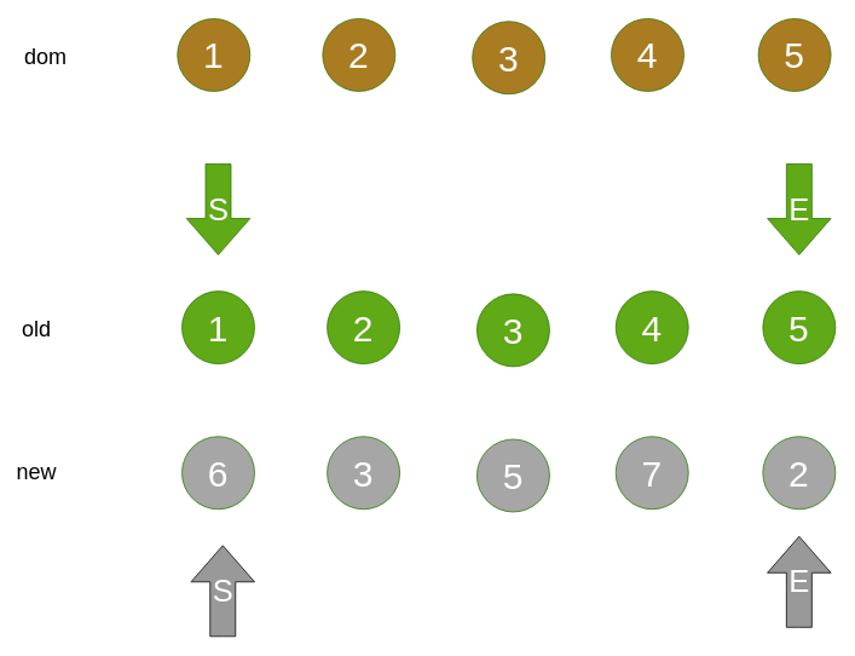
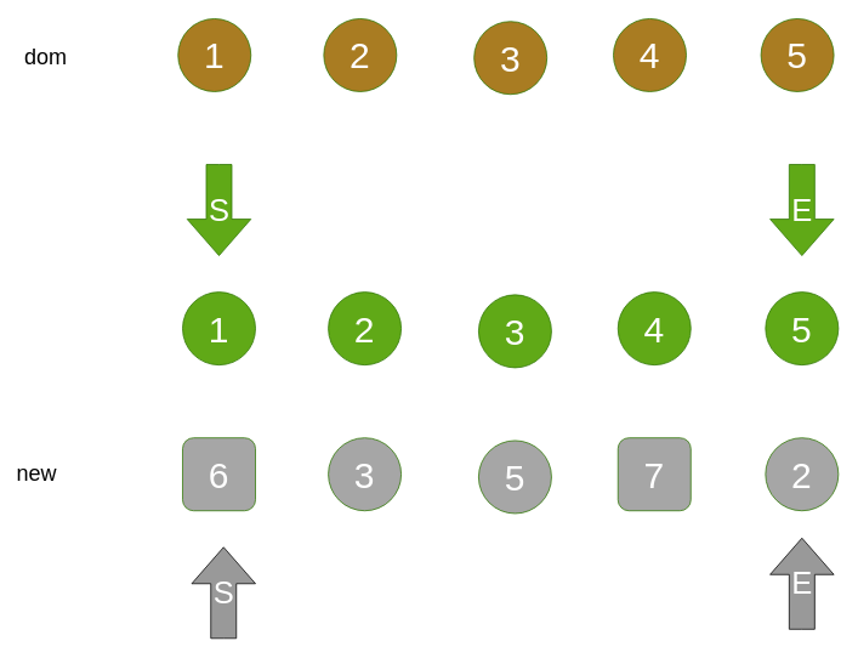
  <mxCell id="0" />
  <mxCell id="1" parent="0" />
  <mxCell id="2" value="1" style="ellipse;whiteSpace=wrap;html=1;aspect=fixed;fillColor=#60A917;strokeColor=#2D7600;fontColor=#ffffff;shadow=0;flipV=1;fontSize=40;" parent="1" vertex="1"><mxGeometry x="200" y="320" width="80" height="80" as="geometry" /></mxCell>
  <mxCell id="3" value="&lt;span style=&quot;font-family: &amp;#34;helvetica&amp;#34; ; font-size: 40px&quot;&gt;5&lt;/span&gt;" style="ellipse;whiteSpace=wrap;html=1;aspect=fixed;fillColor=#60A917;strokeColor=#2D7600;fontColor=#ffffff;shadow=0;flipV=1;" parent="1" vertex="1"><mxGeometry x="840" y="320" width="80" height="80" as="geometry" /></mxCell>
  <mxCell id="4" value="&lt;span style=&quot;font-family: &amp;#34;helvetica&amp;#34; ; font-size: 40px&quot;&gt;4&lt;/span&gt;" style="ellipse;whiteSpace=wrap;html=1;aspect=fixed;fillColor=#60A917;strokeColor=#2D7600;fontColor=#ffffff;shadow=0;flipV=1;" parent="1" vertex="1"><mxGeometry x="678" y="320" width="80" height="80" as="geometry" /></mxCell>
  <mxCell id="5" value="&lt;span style=&quot;font-family: &amp;#34;helvetica&amp;#34; ; font-size: 40px&quot;&gt;3&lt;/span&gt;" style="ellipse;whiteSpace=wrap;html=1;aspect=fixed;fillColor=#60A917;strokeColor=#2D7600;fontColor=#ffffff;shadow=0;flipV=1;" parent="1" vertex="1"><mxGeometry x="525" y="323" width="80" height="80" as="geometry" /></mxCell>
  <mxCell id="6" value="&lt;span style=&quot;color: rgb(255 , 255 , 255) ; font-family: &amp;#34;helvetica&amp;#34; ; font-size: 40px ; font-style: normal ; font-weight: 400 ; letter-spacing: normal ; text-align: center ; text-indent: 0px ; text-transform: none ; word-spacing: 0px ; display: inline ; float: none&quot;&gt;2&lt;/span&gt;" style="ellipse;whiteSpace=wrap;html=1;aspect=fixed;fillColor=#60A917;strokeColor=#2D7600;fontColor=#ffffff;shadow=0;flipV=1;" parent="1" vertex="1"><mxGeometry x="360" y="320" width="80" height="80" as="geometry" /></mxCell>
- <mxCell id="7" value="&lt;span style=&quot;font-family: &amp;#34;helvetica&amp;#34; ; font-size: 40px&quot;&gt;6&lt;/span&gt;" style="ellipse;whiteSpace=wrap;html=1;aspect=fixed;strokeColor=#2D7600;fontColor=#ffffff;shadow=0;flipV=1;fillColor=#A6A6A6;" parent="1" vertex="1"><mxGeometry x="200" y="480" width="80" height="80" as="geometry" /></mxCell>
+ <mxCell id="7" value="&lt;span style=&quot;font-family: &amp;#34;helvetica&amp;#34; ; font-size: 40px&quot;&gt;6&lt;/span&gt;" style="whiteSpace=wrap;html=1;aspect=fixed;strokeColor=#2D7600;fontColor=#ffffff;shadow=0;flipV=1;fillColor=#A6A6A6;rounded=1;" parent="1" vertex="1"><mxGeometry x="200" y="480" width="80" height="80" as="geometry" /></mxCell>
  <mxCell id="8" value="&lt;span style=&quot;font-family: &amp;#34;helvetica&amp;#34; ; font-size: 40px&quot;&gt;2&lt;/span&gt;" style="ellipse;whiteSpace=wrap;html=1;aspect=fixed;strokeColor=#2D7600;fontColor=#ffffff;shadow=0;flipV=1;fillColor=#A6A6A6;" parent="1" vertex="1"><mxGeometry x="840" y="480" width="80" height="80" as="geometry" /></mxCell>
- <mxCell id="9" value="&lt;span style=&quot;font-family: &amp;#34;helvetica&amp;#34; ; font-size: 40px&quot;&gt;7&lt;/span&gt;" style="ellipse;whiteSpace=wrap;html=1;aspect=fixed;strokeColor=#2D7600;fontColor=#ffffff;shadow=0;flipV=1;fillColor=#A6A6A6;" parent="1" vertex="1"><mxGeometry x="678" y="480" width="80" height="80" as="geometry" /></mxCell>
+ <mxCell id="9" value="&lt;span style=&quot;font-family: &amp;#34;helvetica&amp;#34; ; font-size: 40px&quot;&gt;7&lt;/span&gt;" style="whiteSpace=wrap;html=1;aspect=fixed;strokeColor=#2D7600;fontColor=#ffffff;shadow=0;flipV=1;fillColor=#A6A6A6;rounded=1;" parent="1" vertex="1"><mxGeometry x="678" y="480" width="80" height="80" as="geometry" /></mxCell>
  <mxCell id="10" value="&lt;span style=&quot;font-family: &amp;#34;helvetica&amp;#34; ; font-size: 40px&quot;&gt;5&lt;/span&gt;" style="ellipse;whiteSpace=wrap;html=1;aspect=fixed;strokeColor=#2D7600;fontColor=#ffffff;shadow=0;flipV=1;fillColor=#A6A6A6;" parent="1" vertex="1"><mxGeometry x="525" y="483" width="80" height="80" as="geometry" /></mxCell>
  <mxCell id="11" value="&lt;span style=&quot;font-family: &amp;#34;helvetica&amp;#34; ; font-size: 40px&quot;&gt;3&lt;/span&gt;" style="ellipse;whiteSpace=wrap;html=1;aspect=fixed;strokeColor=#2D7600;fontColor=#ffffff;shadow=0;flipV=1;fillColor=#A6A6A6;" parent="1" vertex="1"><mxGeometry x="360" y="480" width="80" height="80" as="geometry" /></mxCell>
- <mxCell id="12" value="old" style="text;html=1;strokeColor=none;fillColor=none;align=center;verticalAlign=middle;whiteSpace=wrap;rounded=0;shadow=0;fontColor=#000000;fontSize=24;" parent="1" vertex="1"><mxGeometry x="20" y="353" width="40" height="17" as="geometry" /></mxCell>
  <mxCell id="13" value="new&lt;br&gt;" style="text;html=1;strokeColor=none;fillColor=none;align=center;verticalAlign=middle;whiteSpace=wrap;rounded=0;shadow=0;fontColor=#000000;fontSize=24;" parent="1" vertex="1"><mxGeometry x="20" y="510" width="40" height="20" as="geometry" /></mxCell>
  <mxCell id="14" value="&lt;font style=&quot;font-size: 34px&quot;&gt;S&lt;/font&gt;" style="html=1;shadow=0;dashed=0;align=center;verticalAlign=middle;shape=mxgraph.arrows2.arrow;dy=0.6;dx=40;direction=south;notch=0;fillColor=#60a917;strokeColor=#2D7600;fontColor=#ffffff;" parent="1" vertex="1"><mxGeometry x="205" y="180" width="70" height="100" as="geometry" /></mxCell>
  <mxCell id="15" value="&lt;span style=&quot;font-size: 34px&quot;&gt;E&lt;/span&gt;" style="html=1;shadow=0;dashed=0;align=center;verticalAlign=middle;shape=mxgraph.arrows2.arrow;dy=0.6;dx=40;direction=south;notch=0;fillColor=#60a917;strokeColor=#2D7600;fontColor=#ffffff;" parent="1" vertex="1"><mxGeometry x="845" y="180" width="70" height="100" as="geometry" /></mxCell>
  <mxCell id="16" value="&lt;span style=&quot;color: rgb(255 , 255 , 255) ; font-size: 34px&quot;&gt;S&lt;/span&gt;" style="html=1;shadow=0;dashed=0;align=center;verticalAlign=middle;shape=mxgraph.arrows2.arrow;dy=0.6;dx=40;direction=north;notch=0;fillColor=#999999;" parent="1" vertex="1"><mxGeometry x="210" y="600" width="70" height="100" as="geometry" /></mxCell>
  <mxCell id="17" value="&lt;font color=&quot;#ffffff&quot;&gt;&lt;span style=&quot;font-size: 34px&quot;&gt;E&lt;/span&gt;&lt;/font&gt;" style="html=1;shadow=0;dashed=0;align=center;verticalAlign=middle;shape=mxgraph.arrows2.arrow;dy=0.6;dx=40;direction=north;notch=0;fillColor=#999999;" parent="1" vertex="1"><mxGeometry x="845" y="590" width="70" height="100" as="geometry" /></mxCell>
  <mxCell id="18" value="1" style="ellipse;whiteSpace=wrap;html=1;aspect=fixed;strokeColor=#2D7600;fontColor=#ffffff;shadow=0;flipV=1;fontSize=40;fillColor=#A97C22;" parent="1" vertex="1"><mxGeometry x="195" y="20" width="80" height="80" as="geometry" /></mxCell>
  <mxCell id="19" value="&lt;span style=&quot;font-family: &amp;#34;helvetica&amp;#34; ; font-size: 40px&quot;&gt;5&lt;/span&gt;" style="ellipse;whiteSpace=wrap;html=1;aspect=fixed;strokeColor=#2D7600;fontColor=#ffffff;shadow=0;flipV=1;fillColor=#A97C22;" parent="1" vertex="1"><mxGeometry x="835" y="20" width="80" height="80" as="geometry" /></mxCell>
  <mxCell id="20" value="&lt;span style=&quot;font-family: &amp;#34;helvetica&amp;#34; ; font-size: 40px&quot;&gt;4&lt;/span&gt;" style="ellipse;whiteSpace=wrap;html=1;aspect=fixed;strokeColor=#2D7600;fontColor=#ffffff;shadow=0;flipV=1;fillColor=#A97C22;" parent="1" vertex="1"><mxGeometry x="673" y="20" width="80" height="80" as="geometry" /></mxCell>
  <mxCell id="21" value="&lt;span style=&quot;font-family: &amp;#34;helvetica&amp;#34; ; font-size: 40px&quot;&gt;3&lt;/span&gt;" style="ellipse;whiteSpace=wrap;html=1;aspect=fixed;strokeColor=#2D7600;fontColor=#ffffff;shadow=0;flipV=1;fillColor=#A97C22;" parent="1" vertex="1"><mxGeometry x="520" y="23" width="80" height="80" as="geometry" /></mxCell>
  <mxCell id="22" value="&lt;span style=&quot;color: rgb(255 , 255 , 255) ; font-family: &amp;#34;helvetica&amp;#34; ; font-size: 40px ; font-style: normal ; font-weight: 400 ; letter-spacing: normal ; text-align: center ; text-indent: 0px ; text-transform: none ; word-spacing: 0px ; display: inline ; float: none&quot;&gt;2&lt;/span&gt;" style="ellipse;whiteSpace=wrap;html=1;aspect=fixed;strokeColor=#2D7600;fontColor=#ffffff;shadow=0;flipV=1;fillColor=#A97C22;" parent="1" vertex="1"><mxGeometry x="355" y="20" width="80" height="80" as="geometry" /></mxCell>
  <mxCell id="23" value="dom" style="text;html=1;strokeColor=none;fillColor=none;align=center;verticalAlign=middle;whiteSpace=wrap;rounded=0;shadow=0;fontColor=#000000;fontSize=24;" parent="1" vertex="1"><mxGeometry x="30" y="53" width="40" height="20" as="geometry" /></mxCell>
